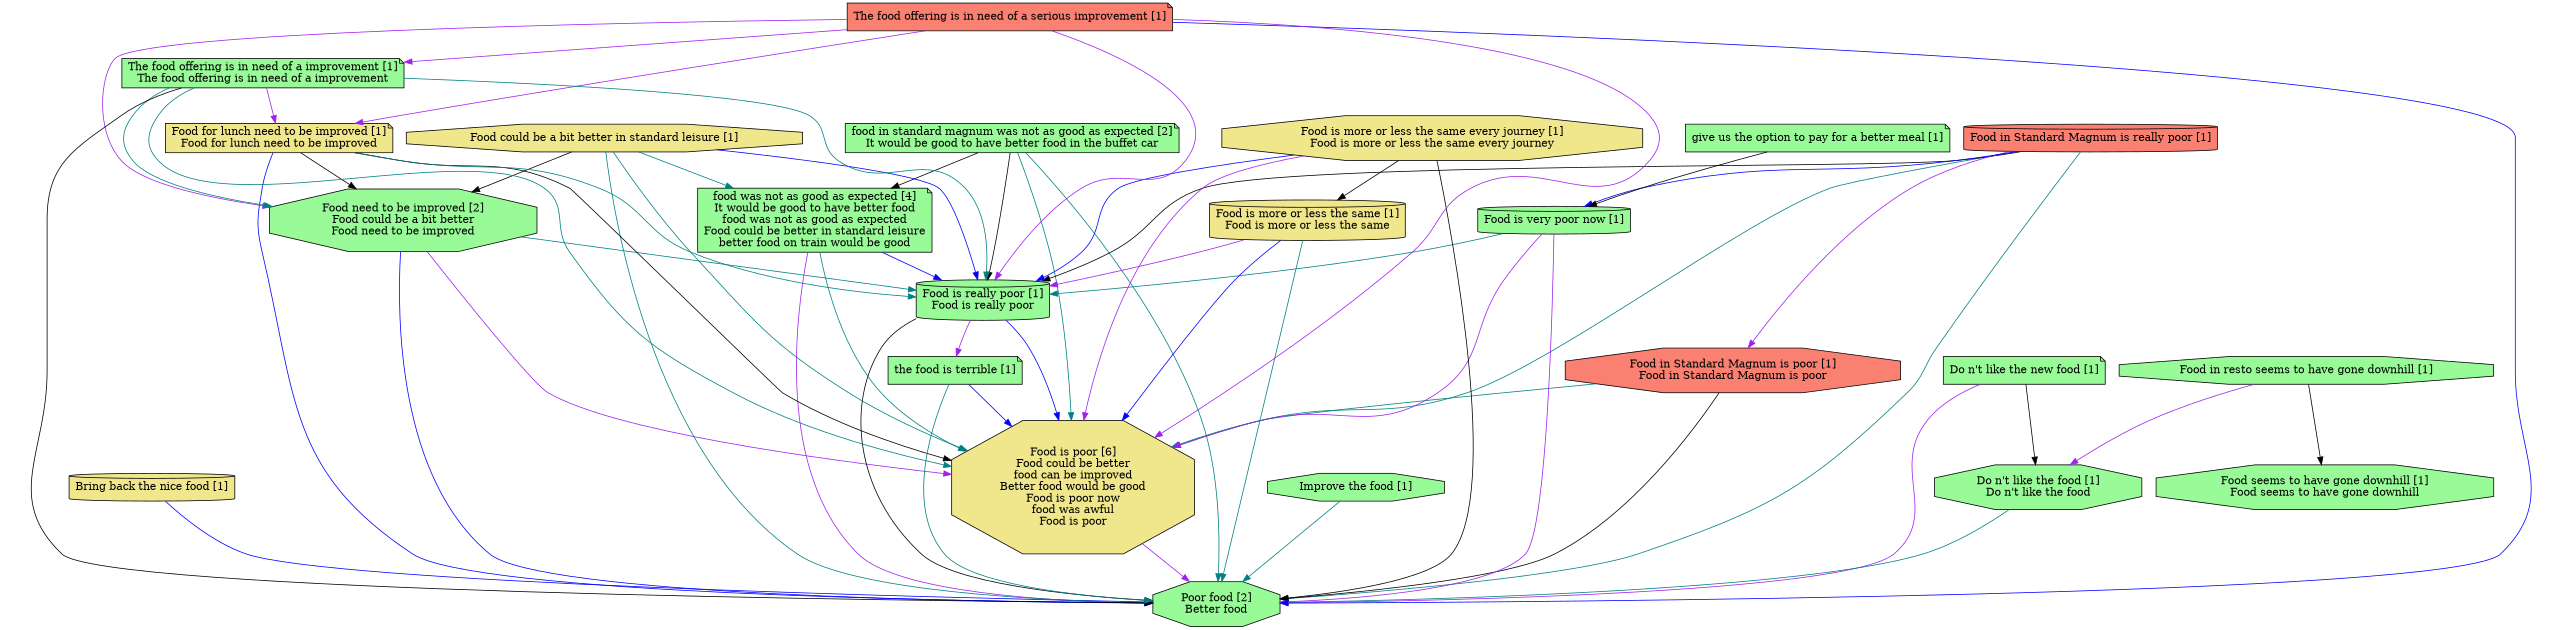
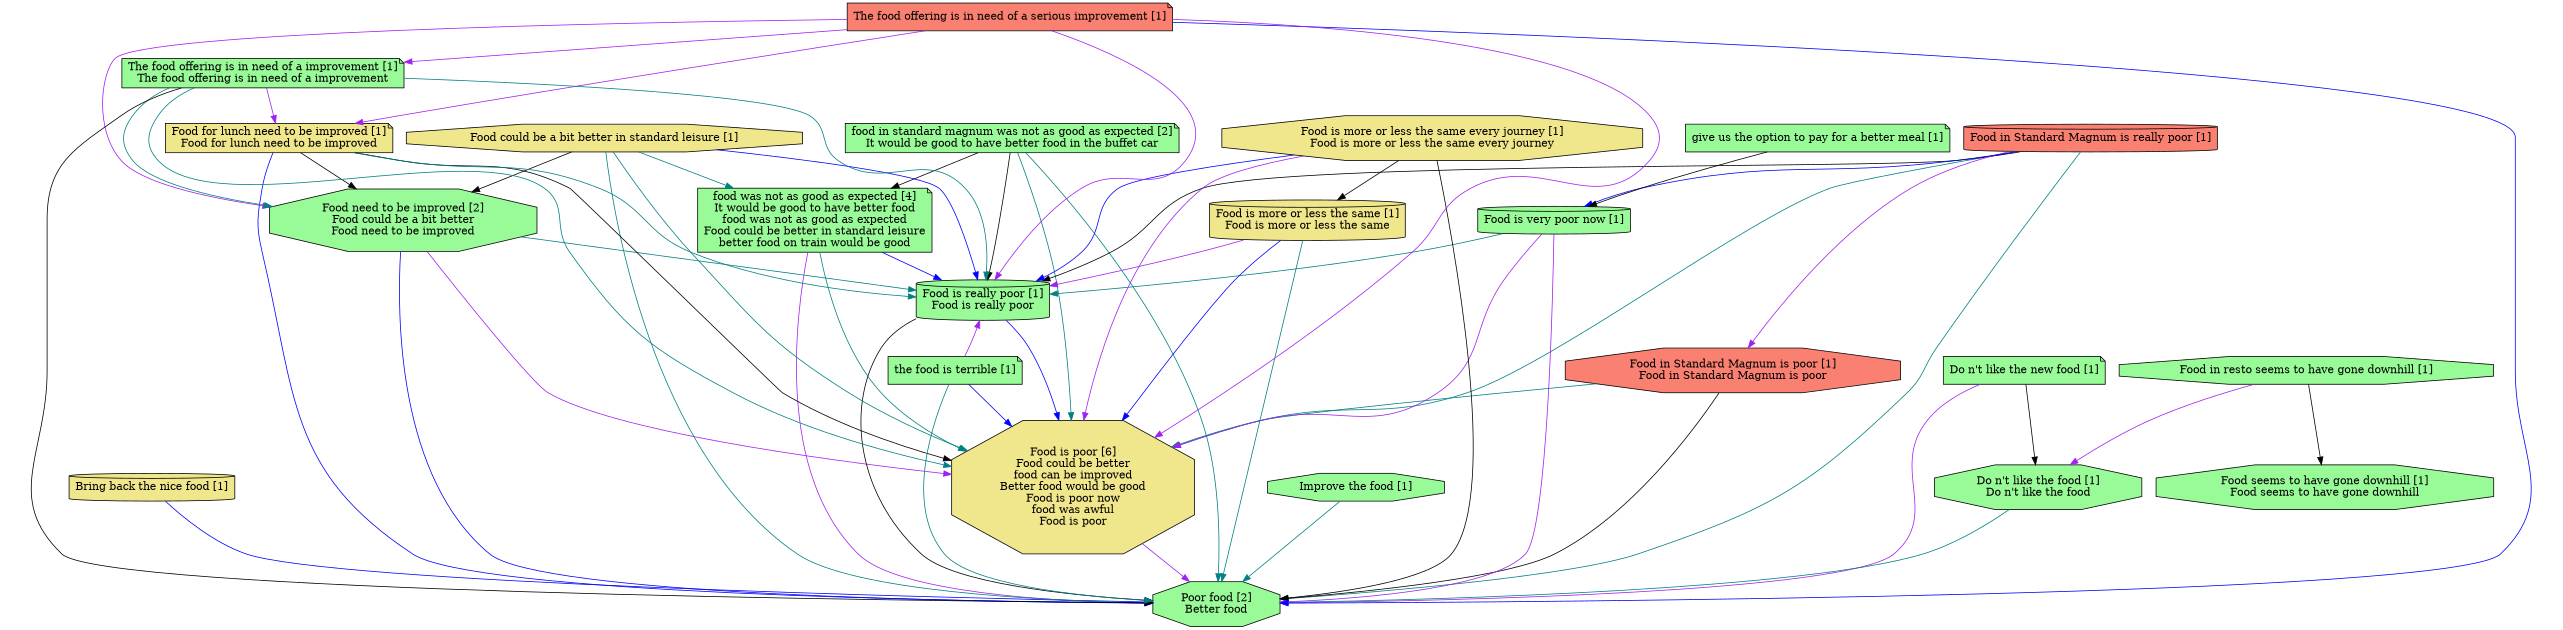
  digraph {
    node [fillcolor=palegreen shape=octagon style=filled]
    edge [color=teal]
    "Food need to be improved [2]\nFood could be a bit better\nFood need to be improved"
    "Poor food [2]\nBetter food"
    "Food is poor [6]\nFood could be better\nfood can be improved\nBetter food would be good\nFood is poor now\nfood was awful\nFood is poor" [fillcolor=khaki]
    "Food is really poor [1]\nFood is really poor" [shape=cylinder]
    "food in standard magnum was not as good as expected [2]\nIt would be good to have better food in the buffet car" [shape=note]
    "food was not as good as expected [4]\nIt would be good to have better food\nfood was not as good as expected\nFood could be better in standard leisure\nbetter food on train would be good" [shape=note]
    "Bring back the nice food [1]" [fillcolor=khaki shape=cylinder]
    "Do n't like the new food [1]" [shape=note]
    "Do n't like the food [1]\nDo n't like the food"
    "Food could be a bit better in standard leisure [1]" [fillcolor=khaki]
    "Food for lunch need to be improved [1]\nFood for lunch need to be improved" [fillcolor=khaki shape=note]
    "Food in Standard Magnum is really poor [1]" [fillcolor=salmon shape=cylinder]
    "Food in Standard Magnum is poor [1]\nFood in Standard Magnum is poor" [fillcolor=salmon]
    "Food is very poor now [1]" [shape=cylinder]
    "Food in resto seems to have gone downhill [1]"
    "Food seems to have gone downhill [1]\nFood seems to have gone downhill"
    "Food is more or less the same every journey [1]\nFood is more or less the same every journey" [fillcolor=khaki]
    "Food is more or less the same [1]\nFood is more or less the same" [fillcolor=khaki shape=cylinder]
    "Improve the food [1]"
    "The food offering is in need of a serious improvement [1]" [fillcolor=salmon shape=note]
    "The food offering is in need of a improvement [1]\nThe food offering is in need of a improvement" [shape=note]
    "give us the option to pay for a better meal [1]" [shape=note]
    "the food is terrible [1]" [shape=note]
    "Food need to be improved [2]\nFood could be a bit better\nFood need to be improved" -> "Poor food [2]\nBetter food" [color=blue]
    "Food need to be improved [2]\nFood could be a bit better\nFood need to be improved" -> "Food is poor [6]\nFood could be better\nfood can be improved\nBetter food would be good\nFood is poor now\nfood was awful\nFood is poor" [color=purple]
    "Food need to be improved [2]\nFood could be a bit better\nFood need to be improved" -> "Food is really poor [1]\nFood is really poor"
    "Food is poor [6]\nFood could be better\nfood can be improved\nBetter food would be good\nFood is poor now\nfood was awful\nFood is poor" -> "Poor food [2]\nBetter food" [color=purple]
    "Food is really poor [1]\nFood is really poor" -> "Poor food [2]\nBetter food" [color=black]
    "Food is really poor [1]\nFood is really poor" -> "Food is poor [6]\nFood could be better\nfood can be improved\nBetter food would be good\nFood is poor now\nfood was awful\nFood is poor" [color=blue]
    "food in standard magnum was not as good as expected [2]\nIt would be good to have better food in the buffet car" -> "Poor food [2]\nBetter food"
    "food in standard magnum was not as good as expected [2]\nIt would be good to have better food in the buffet car" -> "Food is poor [6]\nFood could be better\nfood can be improved\nBetter food would be good\nFood is poor now\nfood was awful\nFood is poor"
    "food in standard magnum was not as good as expected [2]\nIt would be good to have better food in the buffet car" -> "Food is really poor [1]\nFood is really poor" [color=black]
    "food in standard magnum was not as good as expected [2]\nIt would be good to have better food in the buffet car" -> "food was not as good as expected [4]\nIt would be good to have better food\nfood was not as good as expected\nFood could be better in standard leisure\nbetter food on train would be good" [color=black]
    "food was not as good as expected [4]\nIt would be good to have better food\nfood was not as good as expected\nFood could be better in standard leisure\nbetter food on train would be good" -> "Poor food [2]\nBetter food" [color=purple]
    "food was not as good as expected [4]\nIt would be good to have better food\nfood was not as good as expected\nFood could be better in standard leisure\nbetter food on train would be good" -> "Food is poor [6]\nFood could be better\nfood can be improved\nBetter food would be good\nFood is poor now\nfood was awful\nFood is poor"
    "food was not as good as expected [4]\nIt would be good to have better food\nfood was not as good as expected\nFood could be better in standard leisure\nbetter food on train would be good" -> "Food is really poor [1]\nFood is really poor" [color=blue]
    "Bring back the nice food [1]" -> "Poor food [2]\nBetter food" [color=blue]
    "Do n't like the new food [1]" -> "Poor food [2]\nBetter food" [color=purple]
    "Do n't like the new food [1]" -> "Do n't like the food [1]\nDo n't like the food" [color=black]
    "Do n't like the food [1]\nDo n't like the food" -> "Poor food [2]\nBetter food"
    "Food could be a bit better in standard leisure [1]" -> "Food need to be improved [2]\nFood could be a bit better\nFood need to be improved" [color=black]
    "Food could be a bit better in standard leisure [1]" -> "Poor food [2]\nBetter food"
    "Food could be a bit better in standard leisure [1]" -> "Food is poor [6]\nFood could be better\nfood can be improved\nBetter food would be good\nFood is poor now\nfood was awful\nFood is poor"
    "Food could be a bit better in standard leisure [1]" -> "Food is really poor [1]\nFood is really poor" [color=blue]
    "Food could be a bit better in standard leisure [1]" -> "food was not as good as expected [4]\nIt would be good to have better food\nfood was not as good as expected\nFood could be better in standard leisure\nbetter food on train would be good"
    "Food for lunch need to be improved [1]\nFood for lunch need to be improved" -> "Food need to be improved [2]\nFood could be a bit better\nFood need to be improved" [color=black]
    "Food for lunch need to be improved [1]\nFood for lunch need to be improved" -> "Poor food [2]\nBetter food" [color=blue]
    "Food for lunch need to be improved [1]\nFood for lunch need to be improved" -> "Food is poor [6]\nFood could be better\nfood can be improved\nBetter food would be good\nFood is poor now\nfood was awful\nFood is poor" [color=black]
    "Food for lunch need to be improved [1]\nFood for lunch need to be improved" -> "Food is really poor [1]\nFood is really poor"
    "Food in Standard Magnum is really poor [1]" -> "Poor food [2]\nBetter food"
    "Food in Standard Magnum is really poor [1]" -> "Food is poor [6]\nFood could be better\nfood can be improved\nBetter food would be good\nFood is poor now\nfood was awful\nFood is poor"
    "Food in Standard Magnum is really poor [1]" -> "Food is really poor [1]\nFood is really poor" [color=black]
    "Food in Standard Magnum is really poor [1]" -> "Food in Standard Magnum is poor [1]\nFood in Standard Magnum is poor" [color=purple]
    "Food in Standard Magnum is really poor [1]" -> "Food is very poor now [1]" [color=blue]
    "Food in Standard Magnum is poor [1]\nFood in Standard Magnum is poor" -> "Poor food [2]\nBetter food" [color=black]
    "Food in Standard Magnum is poor [1]\nFood in Standard Magnum is poor" -> "Food is poor [6]\nFood could be better\nfood can be improved\nBetter food would be good\nFood is poor now\nfood was awful\nFood is poor"
    "Food is very poor now [1]" -> "Poor food [2]\nBetter food" [color=purple]
    "Food is very poor now [1]" -> "Food is poor [6]\nFood could be better\nfood can be improved\nBetter food would be good\nFood is poor now\nfood was awful\nFood is poor" [color=purple]
    "Food is very poor now [1]" -> "Food is really poor [1]\nFood is really poor"
    "Food in resto seems to have gone downhill [1]" -> "Do n't like the food [1]\nDo n't like the food" [color=purple]
    "Food in resto seems to have gone downhill [1]" -> "Food seems to have gone downhill [1]\nFood seems to have gone downhill" [color=black]
    "Food is more or less the same every journey [1]\nFood is more or less the same every journey" -> "Poor food [2]\nBetter food" [color=black]
    "Food is more or less the same every journey [1]\nFood is more or less the same every journey" -> "Food is poor [6]\nFood could be better\nfood can be improved\nBetter food would be good\nFood is poor now\nfood was awful\nFood is poor" [color=purple]
    "Food is more or less the same every journey [1]\nFood is more or less the same every journey" -> "Food is really poor [1]\nFood is really poor" [color=blue]
    "Food is more or less the same every journey [1]\nFood is more or less the same every journey" -> "Food is more or less the same [1]\nFood is more or less the same" [color=black]
    "Food is more or less the same [1]\nFood is more or less the same" -> "Poor food [2]\nBetter food"
    "Food is more or less the same [1]\nFood is more or less the same" -> "Food is poor [6]\nFood could be better\nfood can be improved\nBetter food would be good\nFood is poor now\nfood was awful\nFood is poor" [color=blue]
    "Food is more or less the same [1]\nFood is more or less the same" -> "Food is really poor [1]\nFood is really poor" [color=purple]
    "Improve the food [1]" -> "Poor food [2]\nBetter food"
    "The food offering is in need of a serious improvement [1]" -> "Food need to be improved [2]\nFood could be a bit better\nFood need to be improved" [color=purple]
    "The food offering is in need of a serious improvement [1]" -> "Poor food [2]\nBetter food" [color=blue]
    "The food offering is in need of a serious improvement [1]" -> "Food is poor [6]\nFood could be better\nfood can be improved\nBetter food would be good\nFood is poor now\nfood was awful\nFood is poor" [color=purple]
    "The food offering is in need of a serious improvement [1]" -> "Food is really poor [1]\nFood is really poor" [color=purple]
    "The food offering is in need of a serious improvement [1]" -> "Food for lunch need to be improved [1]\nFood for lunch need to be improved" [color=purple]
    "The food offering is in need of a serious improvement [1]" -> "The food offering is in need of a improvement [1]\nThe food offering is in need of a improvement" [color=purple]
    "The food offering is in need of a improvement [1]\nThe food offering is in need of a improvement" -> "Food need to be improved [2]\nFood could be a bit better\nFood need to be improved"
    "The food offering is in need of a improvement [1]\nThe food offering is in need of a improvement" -> "Poor food [2]\nBetter food" [color=black]
    "The food offering is in need of a improvement [1]\nThe food offering is in need of a improvement" -> "Food is poor [6]\nFood could be better\nfood can be improved\nBetter food would be good\nFood is poor now\nfood was awful\nFood is poor"
    "The food offering is in need of a improvement [1]\nThe food offering is in need of a improvement" -> "Food is really poor [1]\nFood is really poor"
    "The food offering is in need of a improvement [1]\nThe food offering is in need of a improvement" -> "Food for lunch need to be improved [1]\nFood for lunch need to be improved" [color=purple]
    "give us the option to pay for a better meal [1]" -> "Food is very poor now [1]" [color=black]
    "the food is terrible [1]" -> "Poor food [2]\nBetter food"
    "the food is terrible [1]" -> "Food is poor [6]\nFood could be better\nfood can be improved\nBetter food would be good\nFood is poor now\nfood was awful\nFood is poor" [color=blue]
-   "Food is really poor [1]\nFood is really poor" -> "the food is terrible [1]" [color=purple]
+   "the food is terrible [1]" -> "Food is really poor [1]\nFood is really poor" [color=purple]
  }
